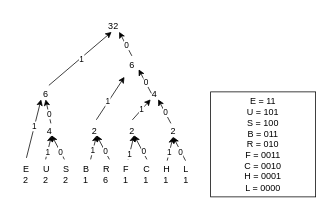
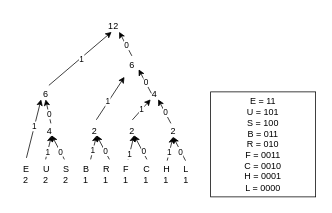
  <mxCell id="0" />
  <mxCell id="1" parent="0" />
- <mxCell id="2" value="&lt;div&gt;E&lt;span style=&quot;white-space: pre;&quot;&gt;&#09;&lt;/span&gt;U&lt;span style=&quot;white-space: pre;&quot;&gt;&#09;&lt;/span&gt;S&lt;span style=&quot;white-space: pre;&quot;&gt;&#09;&lt;/span&gt;B&lt;span style=&quot;white-space: pre;&quot;&gt;&#09;&lt;/span&gt;R&lt;span style=&quot;white-space: pre;&quot;&gt;&#09;&lt;/span&gt;F&lt;span style=&quot;white-space: pre;&quot;&gt;&#09;&lt;/span&gt;C&lt;span style=&quot;white-space: pre;&quot;&gt;&#09;&lt;/span&gt;H&lt;span style=&quot;white-space: pre;&quot;&gt;&#09;&lt;/span&gt;L&lt;/div&gt;&lt;div&gt;2&lt;span style=&quot;white-space: pre;&quot;&gt;&#09;&lt;/span&gt;2&lt;span style=&quot;white-space: pre;&quot;&gt;&#09;&lt;/span&gt;2&lt;span style=&quot;white-space: pre;&quot;&gt;&#09;&lt;/span&gt;1&lt;span style=&quot;white-space: pre;&quot;&gt;&#09;&lt;/span&gt;6&lt;span style=&quot;white-space: pre;&quot;&gt;&lt;span style=&quot;white-space: pre;&quot;&gt;&#09;&lt;/span&gt;1&#09;&lt;/span&gt;1&lt;span style=&quot;white-space: pre;&quot;&gt;&#09;&lt;/span&gt;1&lt;span style=&quot;white-space: pre;&quot;&gt;&#09;&lt;/span&gt;1&lt;/div&gt;" style="text;html=1;align=center;verticalAlign=middle;resizable=0;points=[];autosize=1;strokeColor=none;fillColor=none;" vertex="1" parent="1"><mxGeometry x="20" y="212" width="240" height="40" as="geometry" /></mxCell>
+ <mxCell id="2" value="&lt;div&gt;E&lt;span style=&quot;white-space: pre;&quot;&gt;&#09;&lt;/span&gt;U&lt;span style=&quot;white-space: pre;&quot;&gt;&#09;&lt;/span&gt;S&lt;span style=&quot;white-space: pre;&quot;&gt;&#09;&lt;/span&gt;B&lt;span style=&quot;white-space: pre;&quot;&gt;&#09;&lt;/span&gt;R&lt;span style=&quot;white-space: pre;&quot;&gt;&#09;&lt;/span&gt;F&lt;span style=&quot;white-space: pre;&quot;&gt;&#09;&lt;/span&gt;C&lt;span style=&quot;white-space: pre;&quot;&gt;&#09;&lt;/span&gt;H&lt;span style=&quot;white-space: pre;&quot;&gt;&#09;&lt;/span&gt;L&lt;/div&gt;&lt;div&gt;2&lt;span style=&quot;white-space: pre;&quot;&gt;&#09;&lt;/span&gt;2&lt;span style=&quot;white-space: pre;&quot;&gt;&#09;&lt;/span&gt;2&lt;span style=&quot;white-space: pre;&quot;&gt;&#09;&lt;/span&gt;1&lt;span style=&quot;white-space: pre;&quot;&gt;&#09;&lt;/span&gt;1&lt;span style=&quot;white-space: pre;&quot;&gt;&lt;span style=&quot;white-space: pre;&quot;&gt;&#09;&lt;/span&gt;1&#09;&lt;/span&gt;1&lt;span style=&quot;white-space: pre;&quot;&gt;&#09;&lt;/span&gt;1&lt;span style=&quot;white-space: pre;&quot;&gt;&#09;&lt;/span&gt;1&lt;/div&gt;" style="text;html=1;align=center;verticalAlign=middle;resizable=0;points=[];autosize=1;strokeColor=none;fillColor=none;" vertex="1" parent="1"><mxGeometry x="20" y="212" width="240" height="40" as="geometry" /></mxCell>
  <mxCell id="3" value="" style="endArrow=classic;html=1;rounded=0;exitX=0.944;exitY=0.042;exitDx=0;exitDy=0;exitPerimeter=0;" edge="1" parent="1" source="2"><mxGeometry width="50" height="50" relative="1" as="geometry"><mxPoint x="180" y="192" as="sourcePoint" /><mxPoint x="230" y="182" as="targetPoint" /></mxGeometry></mxCell>
  <mxCell id="4" value="0" style="edgeLabel;html=1;align=center;verticalAlign=middle;resizable=0;points=[];" vertex="1" connectable="0" parent="3"><mxGeometry x="-0.201" y="1" relative="1" as="geometry"><mxPoint as="offset" /></mxGeometry></mxCell>
  <mxCell id="5" value="" style="endArrow=classic;html=1;rounded=0;exitX=0.842;exitY=0.042;exitDx=0;exitDy=0;exitPerimeter=0;" edge="1" parent="1" source="2"><mxGeometry width="50" height="50" relative="1" as="geometry"><mxPoint x="247" y="224" as="sourcePoint" /><mxPoint x="230" y="182" as="targetPoint" /></mxGeometry></mxCell>
  <mxCell id="6" value="1" style="edgeLabel;html=1;align=center;verticalAlign=middle;resizable=0;points=[];" vertex="1" connectable="0" parent="5"><mxGeometry x="-0.248" relative="1" as="geometry"><mxPoint as="offset" /></mxGeometry></mxCell>
  <mxCell id="7" value="2" style="text;html=1;align=center;verticalAlign=middle;resizable=0;points=[];autosize=1;strokeColor=none;fillColor=none;" vertex="1" parent="1"><mxGeometry x="215" y="160" width="30" height="30" as="geometry" /></mxCell>
  <mxCell id="8" value="" style="endArrow=classic;html=1;rounded=0;exitX=0.944;exitY=0.042;exitDx=0;exitDy=0;exitPerimeter=0;" edge="1" parent="1"><mxGeometry width="50" height="50" relative="1" as="geometry"><mxPoint x="195" y="212" as="sourcePoint" /><mxPoint x="178" y="180" as="targetPoint" /></mxGeometry></mxCell>
  <mxCell id="9" value="0" style="edgeLabel;html=1;align=center;verticalAlign=middle;resizable=0;points=[];" vertex="1" connectable="0" parent="8"><mxGeometry x="-0.343" y="-1" relative="1" as="geometry"><mxPoint as="offset" /></mxGeometry></mxCell>
  <mxCell id="10" value="" style="endArrow=classic;html=1;rounded=0;exitX=0.842;exitY=0.042;exitDx=0;exitDy=0;exitPerimeter=0;" edge="1" parent="1"><mxGeometry width="50" height="50" relative="1" as="geometry"><mxPoint x="170" y="212" as="sourcePoint" /><mxPoint x="178" y="180" as="targetPoint" /></mxGeometry></mxCell>
  <mxCell id="11" value="1" style="edgeLabel;html=1;align=center;verticalAlign=middle;resizable=0;points=[];" vertex="1" connectable="0" parent="10"><mxGeometry x="-0.485" relative="1" as="geometry"><mxPoint as="offset" /></mxGeometry></mxCell>
  <mxCell id="12" value="2" style="text;html=1;align=center;verticalAlign=middle;resizable=0;points=[];autosize=1;strokeColor=none;fillColor=none;" vertex="1" parent="1"><mxGeometry x="160" y="160" width="30" height="30" as="geometry" /></mxCell>
  <mxCell id="13" value="" style="endArrow=classic;html=1;rounded=0;exitX=0.944;exitY=0.042;exitDx=0;exitDy=0;exitPerimeter=0;" edge="1" parent="1"><mxGeometry width="50" height="50" relative="1" as="geometry"><mxPoint x="145" y="212" as="sourcePoint" /><mxPoint x="128" y="180" as="targetPoint" /></mxGeometry></mxCell>
  <mxCell id="14" value="0" style="edgeLabel;html=1;align=center;verticalAlign=middle;resizable=0;points=[];" vertex="1" connectable="0" parent="13"><mxGeometry x="-0.261" y="-1" relative="1" as="geometry"><mxPoint as="offset" /></mxGeometry></mxCell>
  <mxCell id="15" value="" style="endArrow=classic;html=1;rounded=0;exitX=0.842;exitY=0.042;exitDx=0;exitDy=0;exitPerimeter=0;" edge="1" parent="1"><mxGeometry width="50" height="50" relative="1" as="geometry"><mxPoint x="120" y="212" as="sourcePoint" /><mxPoint x="128" y="180" as="targetPoint" /></mxGeometry></mxCell>
  <mxCell id="16" value="1" style="edgeLabel;html=1;align=center;verticalAlign=middle;resizable=0;points=[];" vertex="1" connectable="0" parent="15"><mxGeometry x="-0.186" y="1" relative="1" as="geometry"><mxPoint as="offset" /></mxGeometry></mxCell>
  <mxCell id="17" value="2" style="text;html=1;align=center;verticalAlign=middle;resizable=0;points=[];autosize=1;strokeColor=none;fillColor=none;" vertex="1" parent="1"><mxGeometry x="110" y="160" width="30" height="30" as="geometry" /></mxCell>
  <mxCell id="18" value="" style="endArrow=classic;html=1;rounded=0;exitX=0.944;exitY=0.042;exitDx=0;exitDy=0;exitPerimeter=0;" edge="1" parent="1"><mxGeometry width="50" height="50" relative="1" as="geometry"><mxPoint x="227" y="164" as="sourcePoint" /><mxPoint x="210" y="132" as="targetPoint" /></mxGeometry></mxCell>
  <mxCell id="19" value="0" style="edgeLabel;html=1;align=center;verticalAlign=middle;resizable=0;points=[];" vertex="1" connectable="0" parent="18"><mxGeometry x="-0.069" relative="1" as="geometry"><mxPoint as="offset" /></mxGeometry></mxCell>
  <mxCell id="20" value="" style="endArrow=classic;html=1;rounded=0;exitX=0.522;exitY=-0.022;exitDx=0;exitDy=0;exitPerimeter=0;" edge="1" parent="1" source="12"><mxGeometry width="50" height="50" relative="1" as="geometry"><mxPoint x="192" y="164" as="sourcePoint" /><mxPoint x="200" y="132" as="targetPoint" /></mxGeometry></mxCell>
  <mxCell id="21" value="1" style="edgeLabel;html=1;align=center;verticalAlign=middle;resizable=0;points=[];" vertex="1" connectable="0" parent="20"><mxGeometry x="0.05" y="1" relative="1" as="geometry"><mxPoint as="offset" /></mxGeometry></mxCell>
  <mxCell id="22" value="4" style="text;html=1;align=center;verticalAlign=middle;resizable=0;points=[];autosize=1;strokeColor=none;fillColor=none;" vertex="1" parent="1"><mxGeometry x="190" y="110" width="30" height="30" as="geometry" /></mxCell>
  <mxCell id="23" value="" style="endArrow=classic;html=1;rounded=0;exitX=0.587;exitY=-0.027;exitDx=0;exitDy=0;exitPerimeter=0;" edge="1" parent="1" source="17" target="37"><mxGeometry width="50" height="50" relative="1" as="geometry"><mxPoint x="124" y="159" as="sourcePoint" /><mxPoint x="148" y="132" as="targetPoint" /></mxGeometry></mxCell>
  <mxCell id="24" value="1" style="edgeLabel;html=1;align=center;verticalAlign=middle;resizable=0;points=[];" vertex="1" connectable="0" parent="23"><mxGeometry x="-0.162" y="1" relative="1" as="geometry"><mxPoint as="offset" /></mxGeometry></mxCell>
  <mxCell id="25" value="" style="endArrow=classic;html=1;rounded=0;exitX=0.944;exitY=0.042;exitDx=0;exitDy=0;exitPerimeter=0;" edge="1" parent="1"><mxGeometry width="50" height="50" relative="1" as="geometry"><mxPoint x="67" y="164" as="sourcePoint" /><mxPoint x="60" y="132" as="targetPoint" /></mxGeometry></mxCell>
  <mxCell id="26" value="0" style="edgeLabel;html=1;align=center;verticalAlign=middle;resizable=0;points=[];" vertex="1" connectable="0" parent="25"><mxGeometry x="-0.181" relative="1" as="geometry"><mxPoint as="offset" /></mxGeometry></mxCell>
  <mxCell id="27" value="" style="endArrow=classic;html=1;rounded=0;exitX=0.06;exitY=-0.05;exitDx=0;exitDy=0;exitPerimeter=0;" edge="1" parent="1" source="2"><mxGeometry width="50" height="50" relative="1" as="geometry"><mxPoint x="30" y="159" as="sourcePoint" /><mxPoint x="54" y="132" as="targetPoint" /></mxGeometry></mxCell>
  <mxCell id="28" value="1" style="edgeLabel;html=1;align=center;verticalAlign=middle;resizable=0;points=[];" vertex="1" connectable="0" parent="27"><mxGeometry x="0.105" y="1" relative="1" as="geometry"><mxPoint as="offset" /></mxGeometry></mxCell>
  <mxCell id="29" value="" style="endArrow=classic;html=1;rounded=0;exitX=0.944;exitY=0.042;exitDx=0;exitDy=0;exitPerimeter=0;" edge="1" parent="1"><mxGeometry width="50" height="50" relative="1" as="geometry"><mxPoint x="85" y="212" as="sourcePoint" /><mxPoint x="68" y="180" as="targetPoint" /></mxGeometry></mxCell>
  <mxCell id="30" value="0" style="edgeLabel;html=1;align=center;verticalAlign=middle;resizable=0;points=[];" vertex="1" connectable="0" parent="29"><mxGeometry x="-0.342" relative="1" as="geometry"><mxPoint as="offset" /></mxGeometry></mxCell>
  <mxCell id="31" value="" style="endArrow=classic;html=1;rounded=0;exitX=0.842;exitY=0.042;exitDx=0;exitDy=0;exitPerimeter=0;" edge="1" parent="1"><mxGeometry width="50" height="50" relative="1" as="geometry"><mxPoint x="60" y="212" as="sourcePoint" /><mxPoint x="68" y="180" as="targetPoint" /></mxGeometry></mxCell>
  <mxCell id="32" value="1" style="edgeLabel;html=1;align=center;verticalAlign=middle;resizable=0;points=[];" vertex="1" connectable="0" parent="31"><mxGeometry x="-0.319" relative="1" as="geometry"><mxPoint as="offset" /></mxGeometry></mxCell>
  <mxCell id="33" value="4" style="text;html=1;align=center;verticalAlign=middle;resizable=0;points=[];autosize=1;strokeColor=none;fillColor=none;" vertex="1" parent="1"><mxGeometry x="50" y="160" width="30" height="30" as="geometry" /></mxCell>
  <mxCell id="34" value="6" style="text;html=1;align=center;verticalAlign=middle;resizable=0;points=[];autosize=1;strokeColor=none;fillColor=none;" vertex="1" parent="1"><mxGeometry x="45" y="110" width="30" height="30" as="geometry" /></mxCell>
  <mxCell id="35" value="" style="endArrow=classic;html=1;rounded=0;exitX=0.944;exitY=0.042;exitDx=0;exitDy=0;exitPerimeter=0;" edge="1" parent="1"><mxGeometry width="50" height="50" relative="1" as="geometry"><mxPoint x="201" y="124" as="sourcePoint" /><mxPoint x="184" y="92" as="targetPoint" /></mxGeometry></mxCell>
  <mxCell id="36" value="0" style="edgeLabel;html=1;align=center;verticalAlign=middle;resizable=0;points=[];" vertex="1" connectable="0" parent="35"><mxGeometry x="-0.071" y="-1" relative="1" as="geometry"><mxPoint as="offset" /></mxGeometry></mxCell>
  <mxCell id="37" value="6" style="text;html=1;align=center;verticalAlign=middle;resizable=0;points=[];autosize=1;strokeColor=none;fillColor=none;" vertex="1" parent="1"><mxGeometry x="160" y="72" width="30" height="30" as="geometry" /></mxCell>
  <mxCell id="38" value="" style="endArrow=classic;html=1;rounded=0;exitX=0.944;exitY=0.042;exitDx=0;exitDy=0;exitPerimeter=0;" edge="1" parent="1"><mxGeometry width="50" height="50" relative="1" as="geometry"><mxPoint x="175" y="74" as="sourcePoint" /><mxPoint x="158" y="42" as="targetPoint" /></mxGeometry></mxCell>
  <mxCell id="39" value="0" style="edgeLabel;html=1;align=center;verticalAlign=middle;resizable=0;points=[];" vertex="1" connectable="0" parent="38"><mxGeometry x="-0.111" relative="1" as="geometry"><mxPoint as="offset" /></mxGeometry></mxCell>
  <mxCell id="40" value="" style="endArrow=classic;html=1;rounded=0;exitX=0.644;exitY=0.111;exitDx=0;exitDy=0;exitPerimeter=0;" edge="1" parent="1" source="34"><mxGeometry width="50" height="50" relative="1" as="geometry"><mxPoint x="124" y="69" as="sourcePoint" /><mxPoint x="148" y="42" as="targetPoint" /></mxGeometry></mxCell>
  <mxCell id="41" value="1" style="edgeLabel;html=1;align=center;verticalAlign=middle;resizable=0;points=[];" vertex="1" connectable="0" parent="40"><mxGeometry x="0.012" y="-1" relative="1" as="geometry"><mxPoint as="offset" /></mxGeometry></mxCell>
- <mxCell id="42" value="32" style="text;html=1;align=center;verticalAlign=middle;resizable=0;points=[];autosize=1;strokeColor=none;fillColor=none;" vertex="1" parent="1"><mxGeometry x="130" y="20" width="40" height="30" as="geometry" /></mxCell>
+ <mxCell id="42" value="12" style="text;html=1;align=center;verticalAlign=middle;resizable=0;points=[];autosize=1;strokeColor=none;fillColor=none;" vertex="1" parent="1"><mxGeometry x="130" y="20" width="40" height="30" as="geometry" /></mxCell>
  <mxCell id="43" value="&lt;div&gt;E = 11&lt;/div&gt;&lt;div&gt;U = 101&lt;/div&gt;&lt;div&gt;S = 100&lt;/div&gt;&lt;div&gt;B = 011&lt;/div&gt;&lt;div&gt;R = 010&lt;/div&gt;&lt;div&gt;F = 0011&lt;/div&gt;&lt;div&gt;C = 0010&lt;/div&gt;&lt;div&gt;H = 0001&lt;/div&gt;&lt;div&gt;L = 0000&lt;/div&gt;" style="whiteSpace=wrap;html=1;aspect=fixed;" vertex="1" parent="1"><mxGeometry x="280" y="122" width="140" height="140" as="geometry" /></mxCell>
